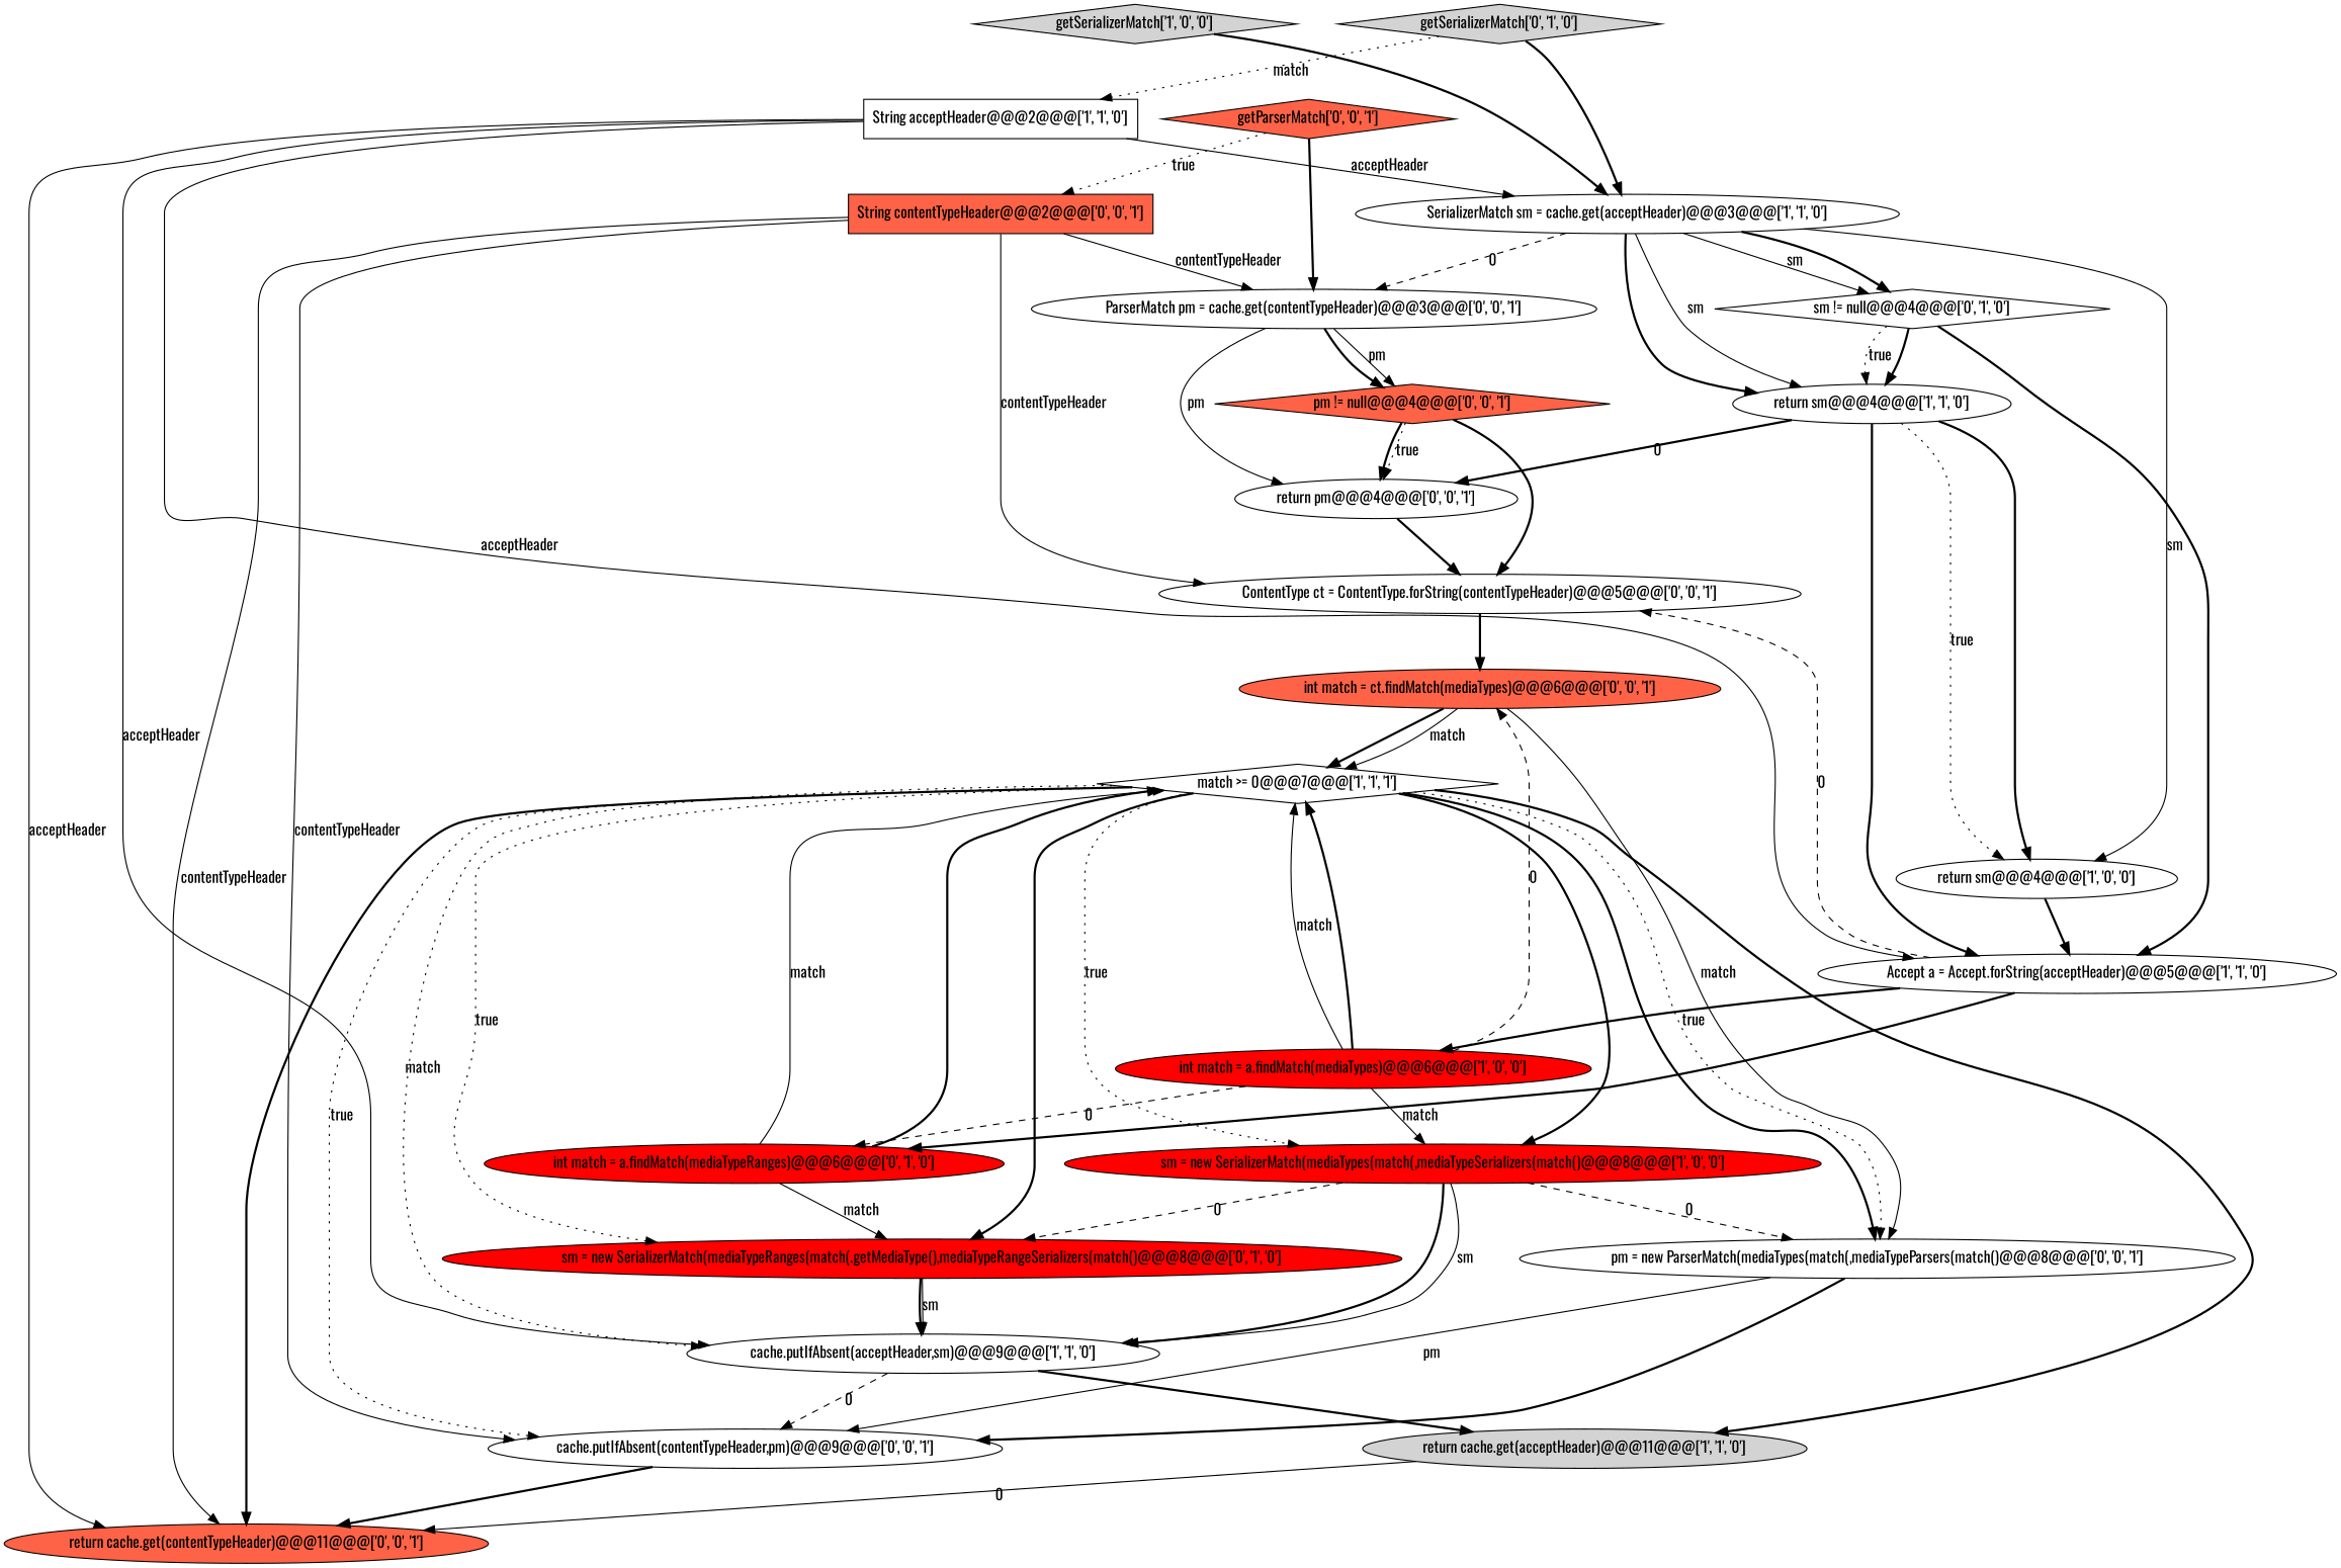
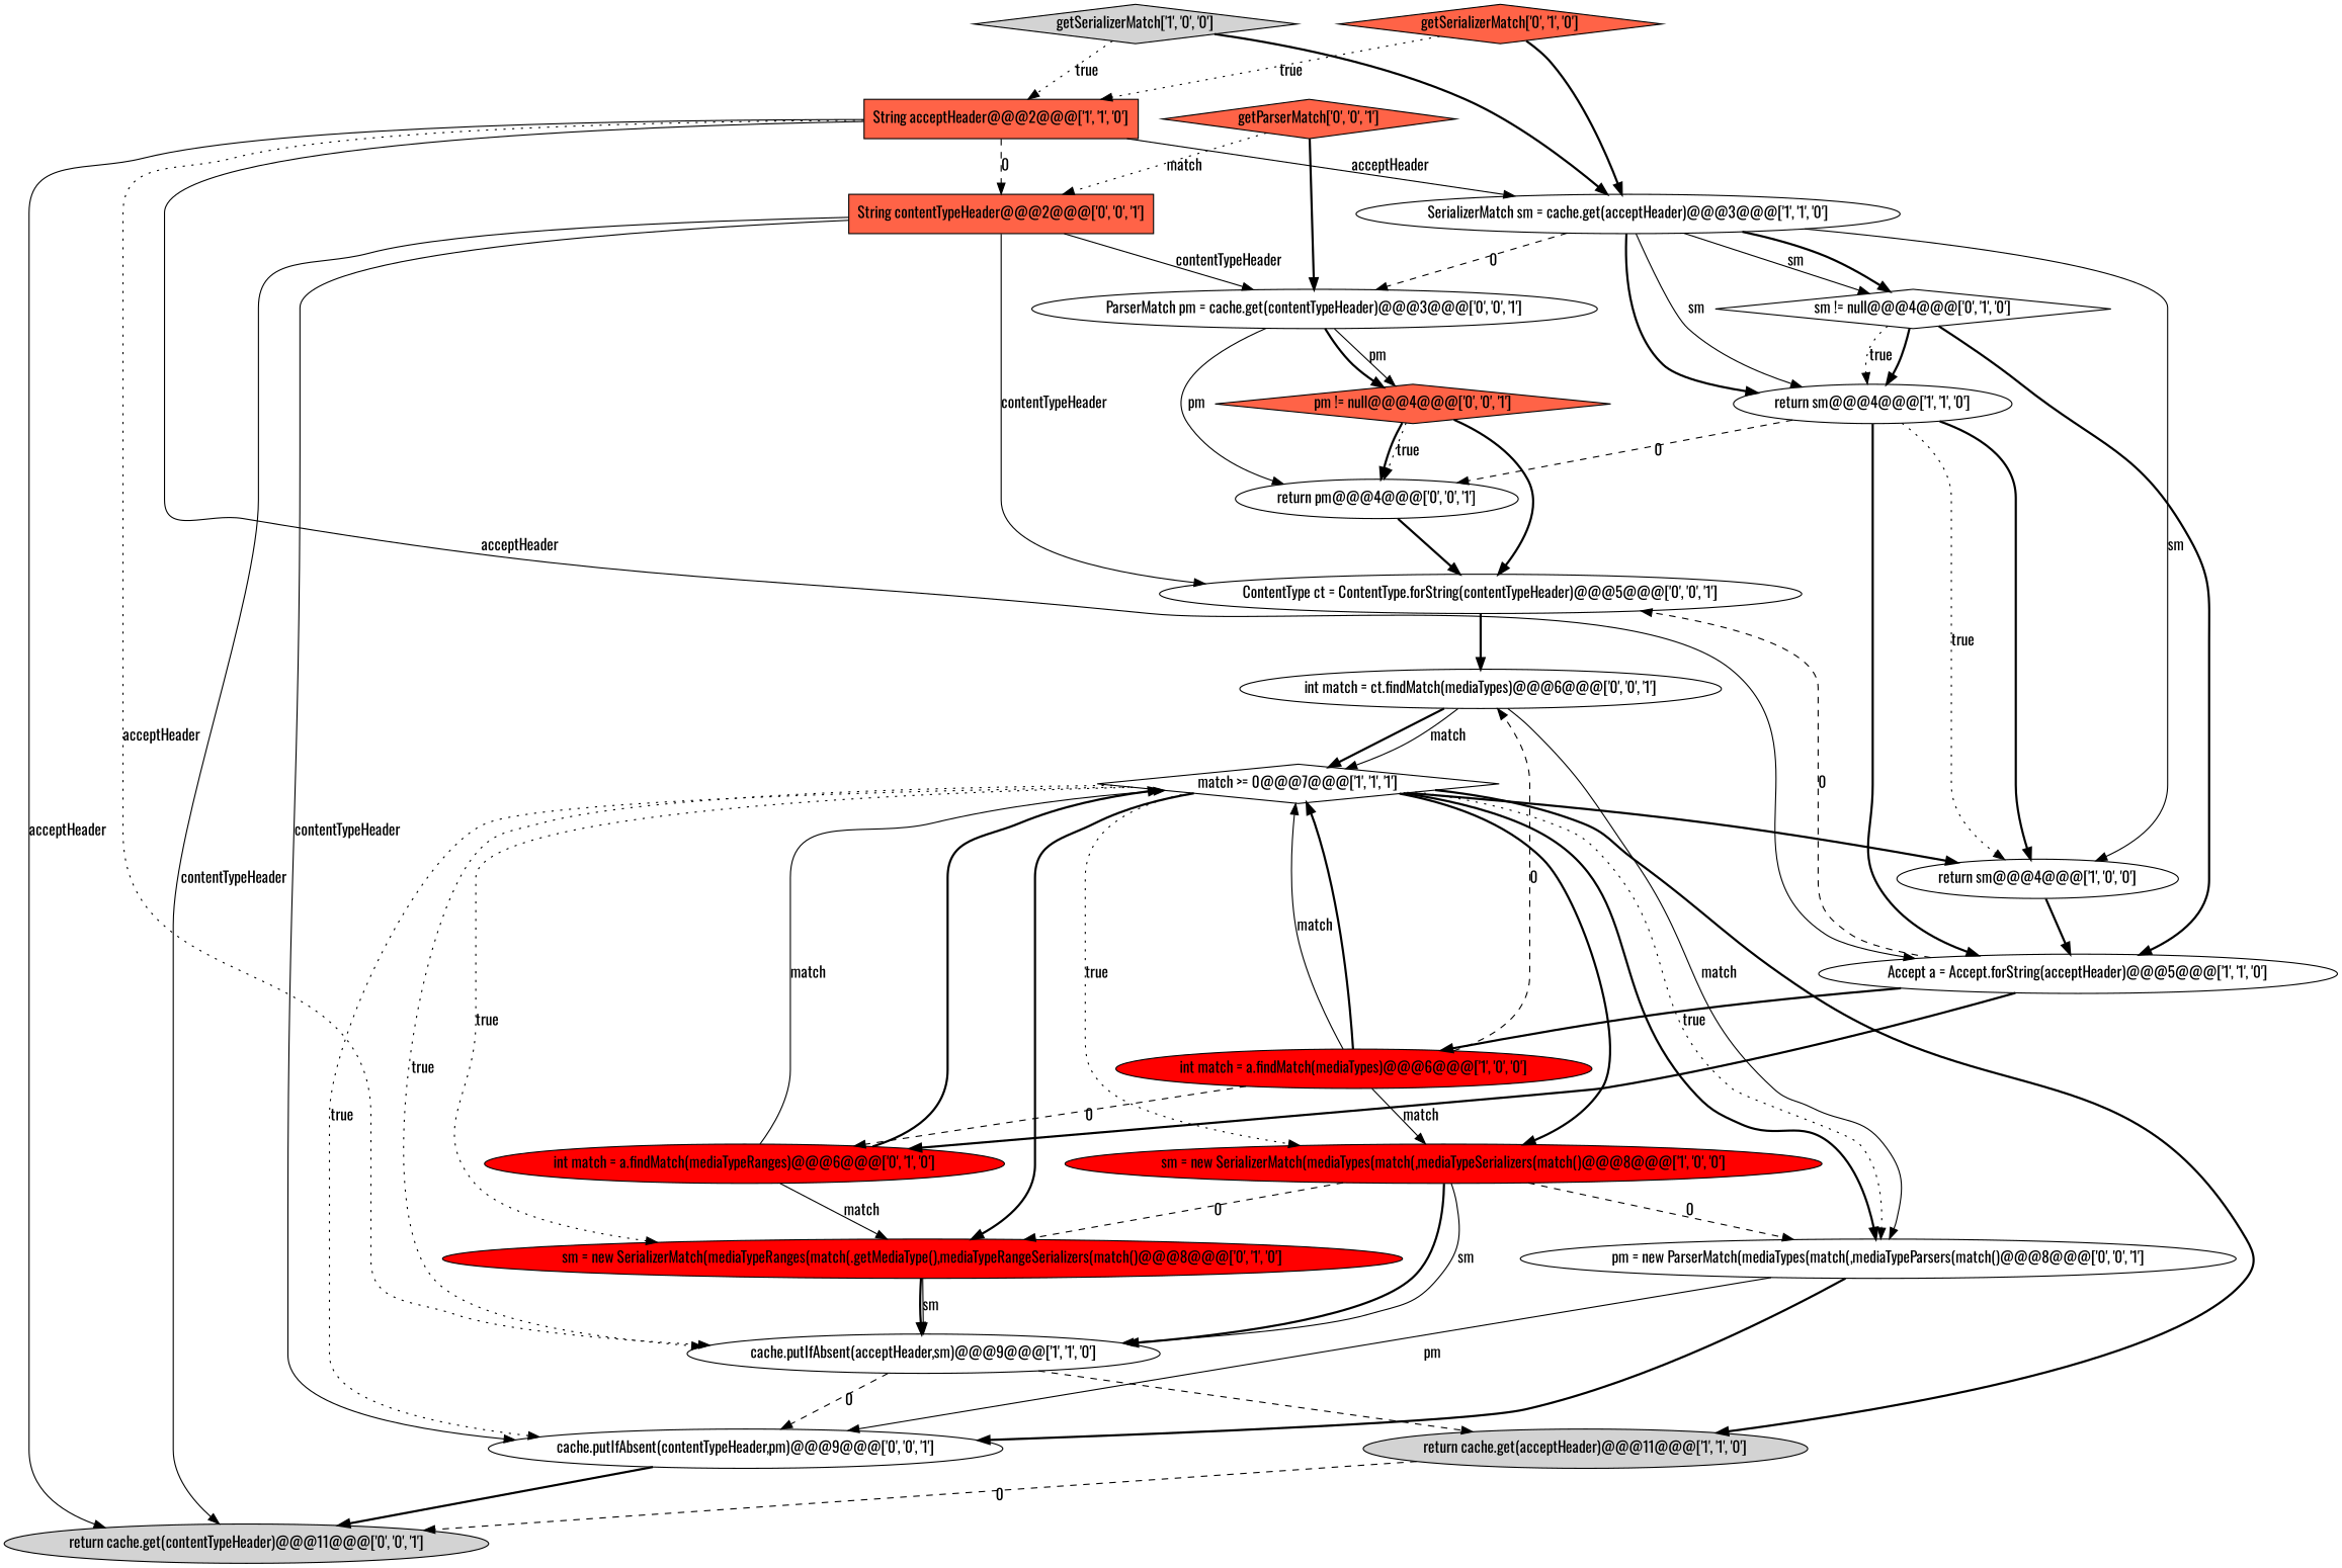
  digraph {
    fontname=Oswald
    node [fillcolor=white fontname=Oswald shape=ellipse style=filled]
    edge [fontname=Oswald style=bold]
    n1 [fillcolor=tomato label="String contentTypeHeader@@@2@@@['0', '0', '1']" shape=box]
-   n2 [fillcolor=tomato label="return cache.get(contentTypeHeader)@@@11@@@['0', '0', '1']"]
+   n2 [fillcolor=lightgray label="return cache.get(contentTypeHeader)@@@11@@@['0', '0', '1']"]
    n3 [label="cache.putIfAbsent(contentTypeHeader,pm)@@@9@@@['0', '0', '1']"]
    n4 [label="ContentType ct = ContentType.forString(contentTypeHeader)@@@5@@@['0', '0', '1']"]
    n5 [label="ParserMatch pm = cache.get(contentTypeHeader)@@@3@@@['0', '0', '1']"]
-   n6 [fillcolor=tomato label="int match = ct.findMatch(mediaTypes)@@@6@@@['0', '0', '1']"]
+   n6 [label="int match = ct.findMatch(mediaTypes)@@@6@@@['0', '0', '1']"]
    n7 [fillcolor=tomato label="pm != null@@@4@@@['0', '0', '1']" shape=diamond]
    n8 [label="return pm@@@4@@@['0', '0', '1']"]
    n9 [fillcolor=red label="sm = new SerializerMatch(mediaTypeRanges(match(.getMediaType(),mediaTypeRangeSerializers(match()@@@8@@@['0', '1', '0']"]
    n10 [label="cache.putIfAbsent(acceptHeader,sm)@@@9@@@['1', '1', '0']"]
    n11 [fillcolor=lightgray label="return cache.get(acceptHeader)@@@11@@@['1', '1', '0']"]
    n12 [label="pm = new ParserMatch(mediaTypes(match(,mediaTypeParsers(match()@@@8@@@['0', '0', '1']"]
    n13 [label="return sm@@@4@@@['1', '0', '0']"]
    n14 [label="Accept a = Accept.forString(acceptHeader)@@@5@@@['1', '1', '0']"]
    n15 [fillcolor=red label="int match = a.findMatch(mediaTypes)@@@6@@@['1', '0', '0']"]
    n16 [fillcolor=red label="int match = a.findMatch(mediaTypeRanges)@@@6@@@['0', '1', '0']"]
    n17 [fillcolor=red label="sm = new SerializerMatch(mediaTypes(match(,mediaTypeSerializers(match()@@@8@@@['1', '0', '0']"]
    n18 [label="match >= 0@@@7@@@['1', '1', '1']" shape=diamond]
    n19 [label="return sm@@@4@@@['1', '1', '0']"]
    n20 [fillcolor=tomato label="getParserMatch['0', '0', '1']" shape=diamond]
    n21 [fillcolor=lightgray label="getSerializerMatch['1', '0', '0']" shape=diamond]
-   n22 [label="String acceptHeader@@@2@@@['1', '1', '0']" shape=box]
+   n22 [fillcolor=tomato label="String acceptHeader@@@2@@@['1', '1', '0']" shape=box]
    n23 [label="SerializerMatch sm = cache.get(acceptHeader)@@@3@@@['1', '1', '0']"]
    n24 [label="sm != null@@@4@@@['0', '1', '0']" shape=diamond]
-   n25 [fillcolor=lightgray label="getSerializerMatch['0', '1', '0']" shape=diamond]
+   n25 [fillcolor=tomato label="getSerializerMatch['0', '1', '0']" shape=diamond]
    n1 -> n2 [label=contentTypeHeader style=solid]
    n1 -> n3 [label=contentTypeHeader style=solid]
    n1 -> n4 [label=contentTypeHeader style=solid]
    n1 -> n5 [label=contentTypeHeader style=solid]
    n3 -> n2
    n4 -> n6
    n5 -> n7 [label=pm style=solid]
    n5 -> n7
    n5 -> n8 [label=pm style=solid]
    n6 -> n12 [label=match style=solid]
    n6 -> n18
    n6 -> n18 [label=match style=solid]
    n7 -> n4
    n7 -> n8 [label=true style=dotted]
    n7 -> n8
    n8 -> n4
    n9 -> n10
    n9 -> n10 [label=sm style=solid]
    n10 -> n3 [label=0 style=dashed]
-   n10 -> n11
-   n11 -> n2 [label=0 style=solid]
+   n10 -> n11 [style=dashed]
+   n11 -> n2 [label=0 style=dashed]
    n12 -> n3
    n12 -> n3 [label=pm style=solid]
    n13 -> n14
    n14 -> n4 [label=0 style=dashed]
    n14 -> n15
    n14 -> n16
    n15 -> n6 [label=0 style=dashed]
    n15 -> n16 [label=0 style=dashed]
    n15 -> n17 [label=match style=solid]
    n15 -> n18
    n15 -> n18 [label=match style=solid]
    n16 -> n9 [label=match style=solid]
    n16 -> n18 [label=match style=solid]
    n16 -> n18
    n17 -> n9 [label=0 style=dashed]
    n17 -> n10
    n17 -> n10 [label=sm style=solid]
    n17 -> n12 [label=0 style=dashed]
-   n18 -> n2
+   n18 -> n13
    n18 -> n3 [label=true style=dotted]
    n18 -> n9
    n18 -> n9 [label=true style=dotted]
-   n18 -> n10 [label=match style=dotted]
+   n18 -> n10 [label=true style=dotted]
    n18 -> n11
    n18 -> n12
    n18 -> n12 [label=true style=dotted]
    n18 -> n17 [label=true style=dotted]
    n18 -> n17
-   n19 -> n8 [label=0]
+   n19 -> n8 [label=0 style=dashed]
    n19 -> n13
    n19 -> n13 [label=true style=dotted]
    n19 -> n14
-   n20 -> n1 [label=true style=dotted]
+   n20 -> n1 [label=match style=dotted]
    n20 -> n5
+   n21 -> n22 [label=true style=dotted]
    n21 -> n23
+   n22 -> n1 [label=0 style=dashed]
    n22 -> n2 [label=acceptHeader style=solid]
-   n22 -> n10 [label=acceptHeader style=solid]
+   n22 -> n10 [label=acceptHeader style=dotted]
    n22 -> n14 [label=acceptHeader style=solid]
    n22 -> n23 [label=acceptHeader style=solid]
    n23 -> n5 [label=0 style=dashed]
    n23 -> n13 [label=sm style=solid]
    n23 -> n19
    n23 -> n19 [label=sm style=solid]
    n23 -> n24
    n23 -> n24 [label=sm style=solid]
    n24 -> n14
    n24 -> n19
    n24 -> n19 [label=true style=dotted]
-   n25 -> n22 [label=match style=dotted]
+   n25 -> n22 [label=true style=dotted]
    n25 -> n23
  }
